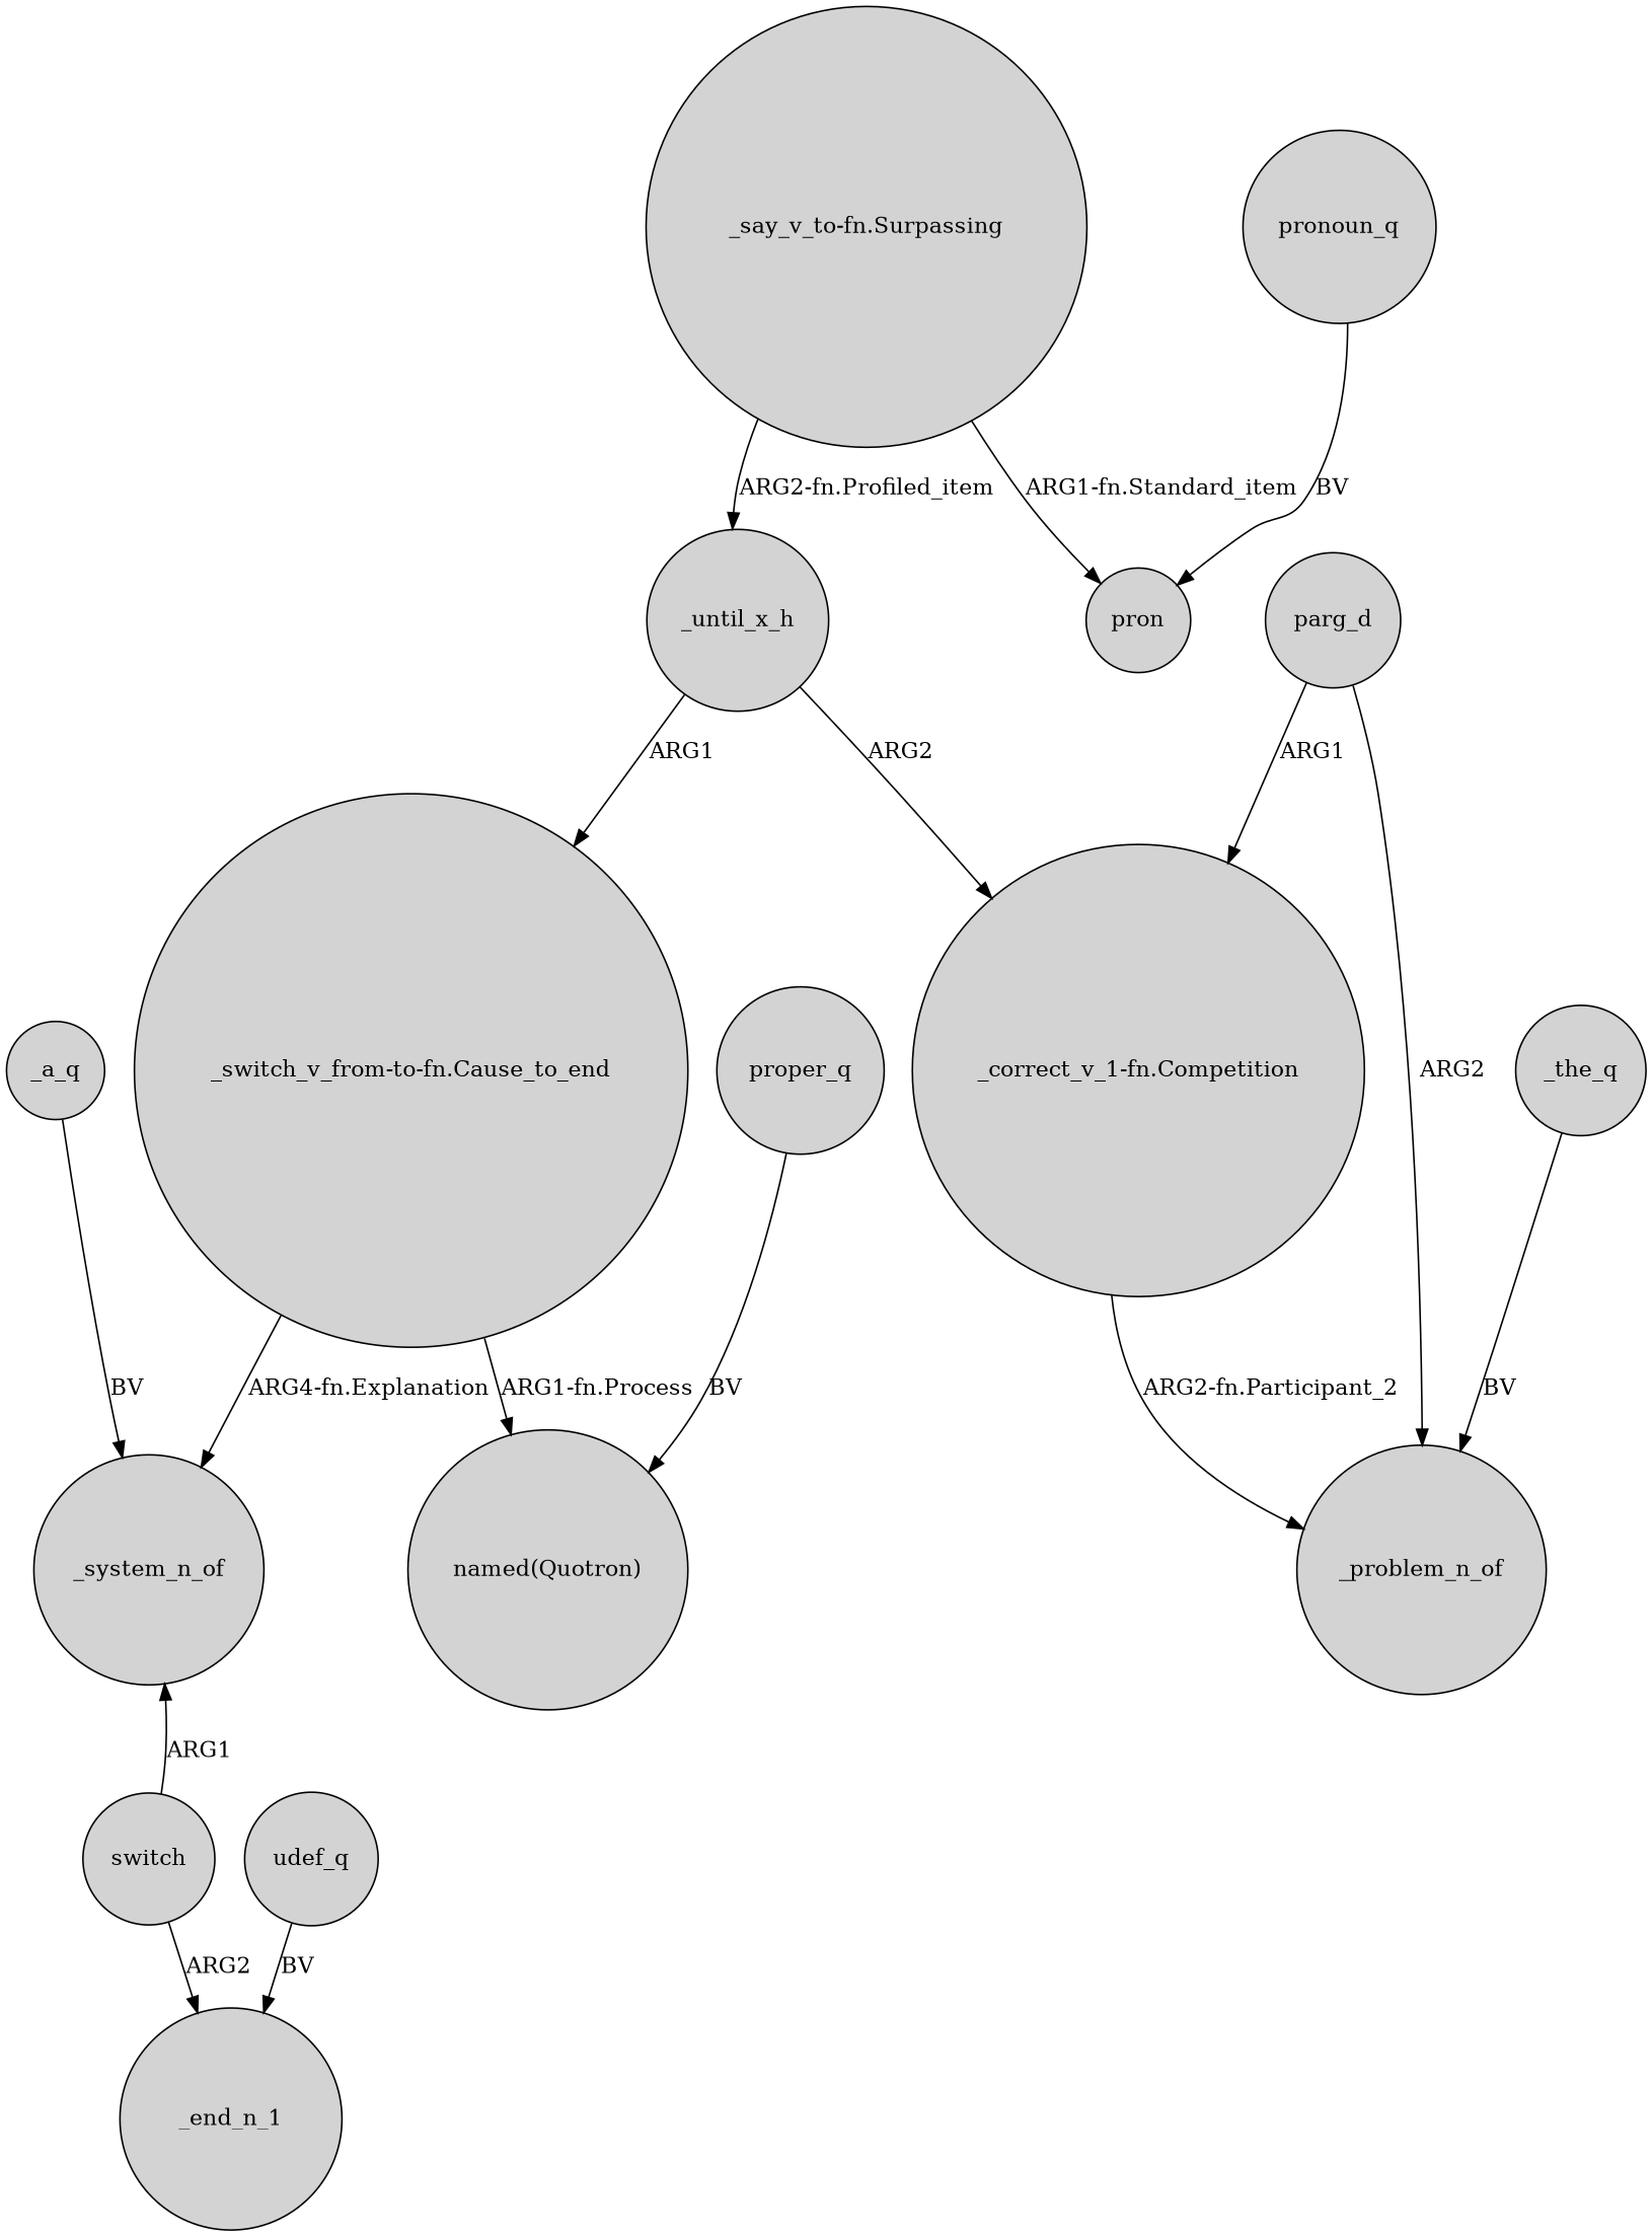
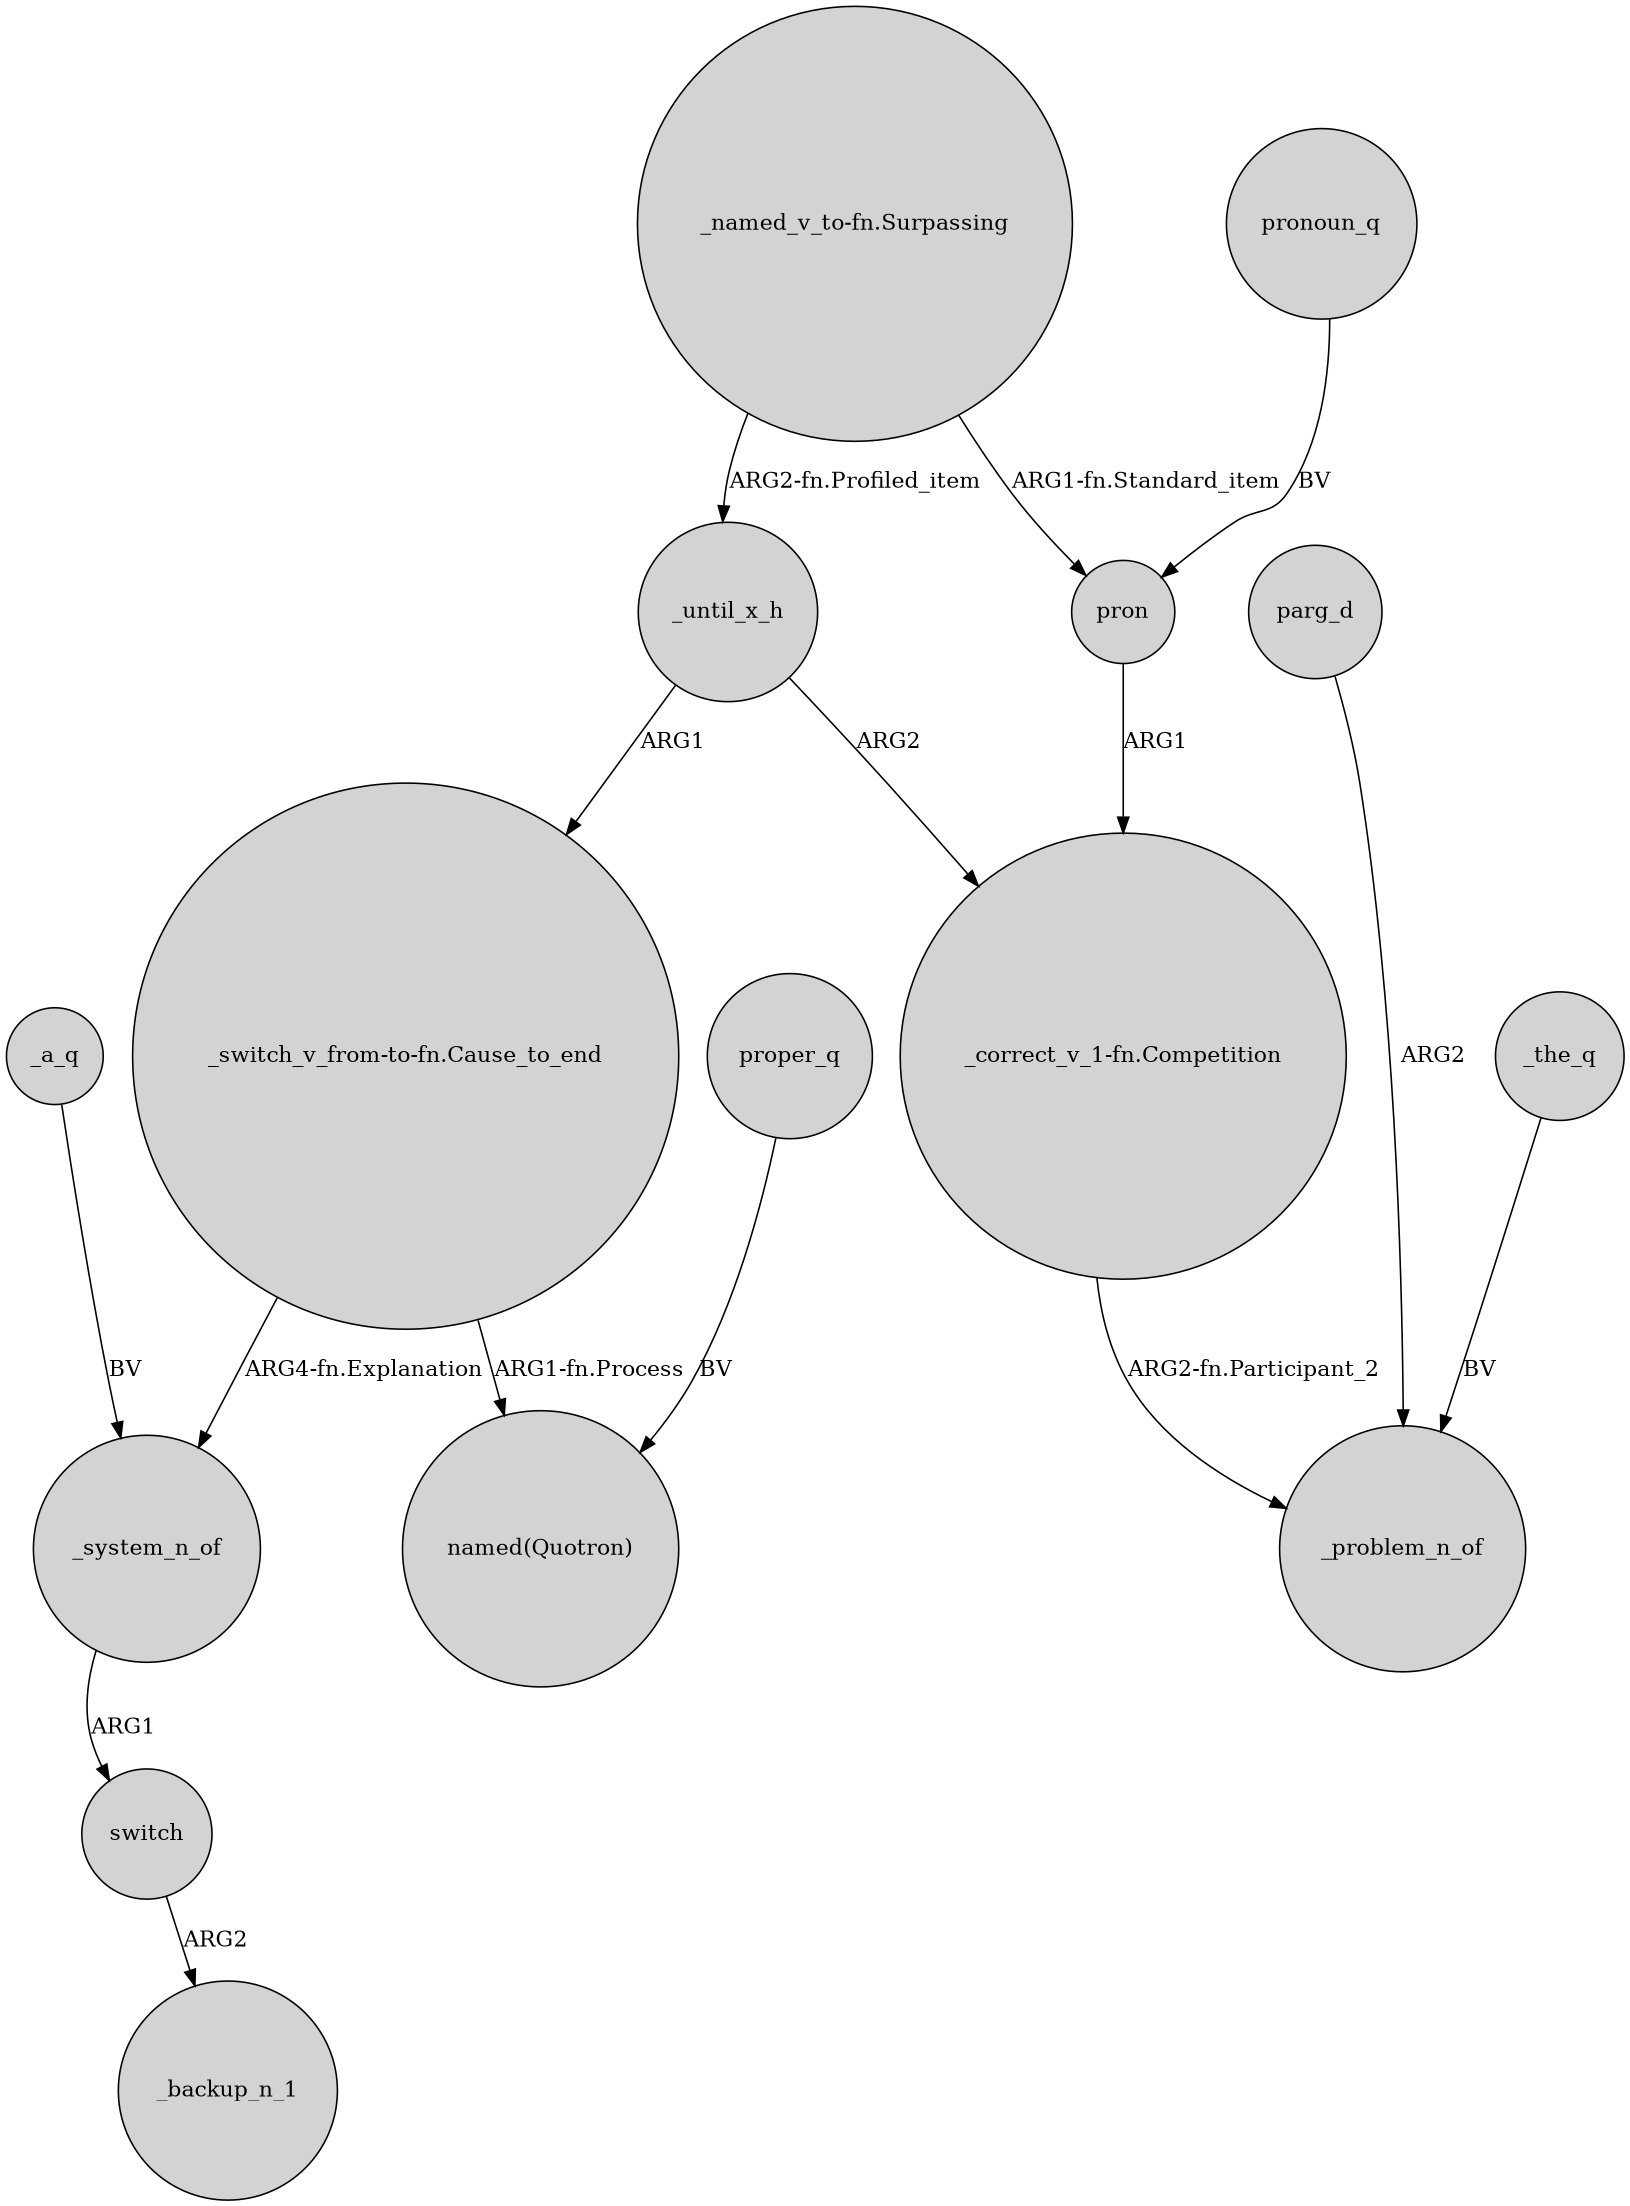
  digraph {
    node [shape=circle style=filled]
-   "_say_v_to-fn.Surpassing"
+   "_say_v_to-fn.Surpassing" [label="_named_v_to-fn.Surpassing"]
    _until_x_h
    pron
    "_correct_v_1-fn.Competition"
    "_switch_v_from-to-fn.Cause_to_end"
    _problem_n_of
    _system_n_of
    "named(Quotron)"
    n9 [label=switch]
-   _backup_n_1 [label=_end_n_1]
+   _backup_n_1
    parg_d
    proper_q
-   udef_q
    _the_q
    pronoun_q
    _a_q
    "_say_v_to-fn.Surpassing" -> _until_x_h [label="ARG2-fn.Profiled_item"]
    "_say_v_to-fn.Surpassing" -> pron [label="ARG1-fn.Standard_item"]
    _until_x_h -> "_correct_v_1-fn.Competition" [label=ARG2]
    _until_x_h -> "_switch_v_from-to-fn.Cause_to_end" [label=ARG1]
    "_correct_v_1-fn.Competition" -> _problem_n_of [label="ARG2-fn.Participant_2"]
    "_switch_v_from-to-fn.Cause_to_end" -> _system_n_of [label="ARG4-fn.Explanation"]
    "_switch_v_from-to-fn.Cause_to_end" -> "named(Quotron)" [label="ARG1-fn.Process"]
-   n9 -> _system_n_of [label=ARG1]
+   _system_n_of -> n9 [label=ARG1]
    n9 -> _backup_n_1 [label=ARG2]
-   parg_d -> "_correct_v_1-fn.Competition" [label=ARG1]
+   pron -> "_correct_v_1-fn.Competition" [label=ARG1]
    parg_d -> _problem_n_of [label=ARG2]
    proper_q -> "named(Quotron)" [label=BV]
-   udef_q -> _backup_n_1 [label=BV]
    _the_q -> _problem_n_of [label=BV]
    pronoun_q -> pron [label=BV]
    _a_q -> _system_n_of [label=BV]
  }
